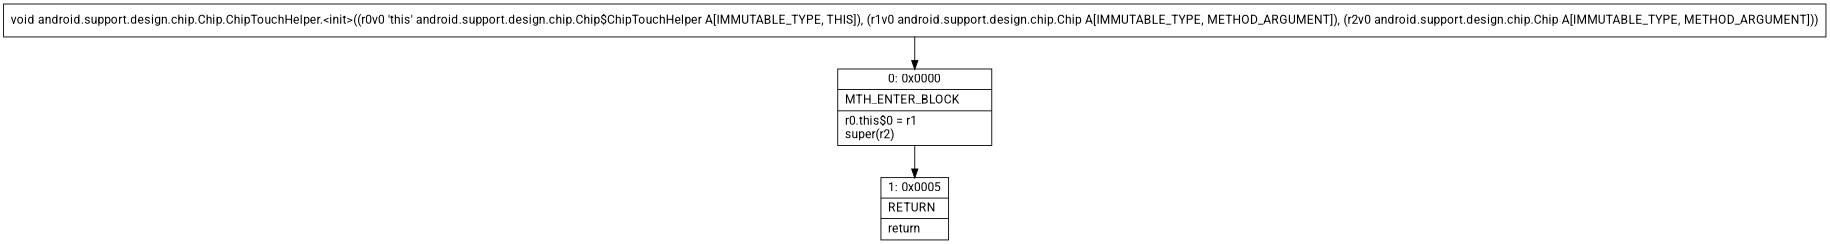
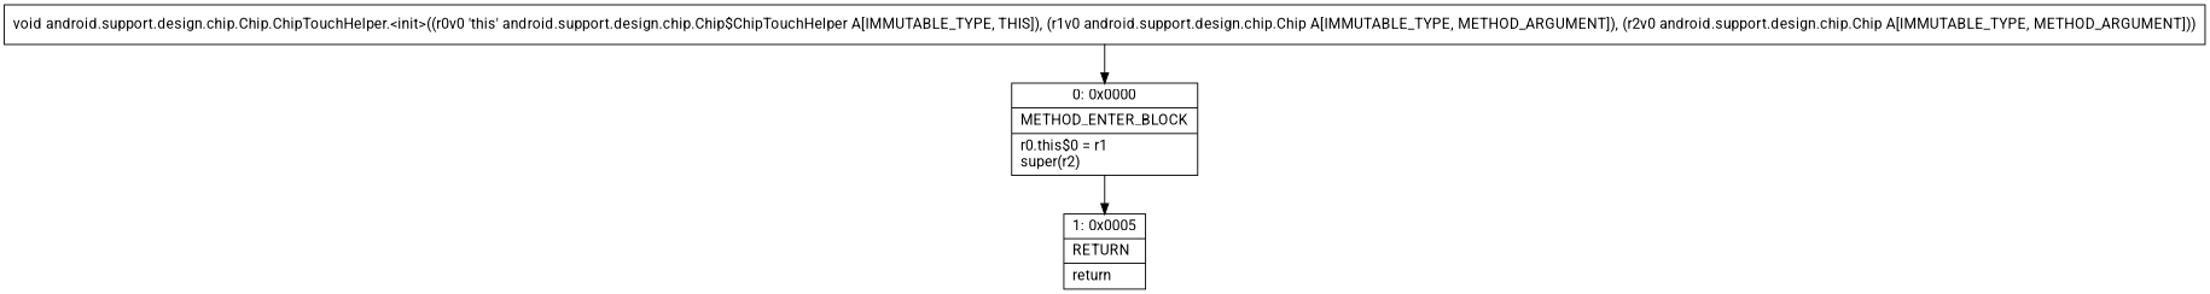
  digraph {
    fontname=Roboto
    node [shape=record fontname=Roboto]
    edge [fontname=Roboto]
-   n1 [label="{0\:\ 0x0000|MTH_ENTER_BLOCK\l|r0.this$0 = r1\lsuper(r2)\l}"]
+   n1 [label="{0\:\ 0x0000|METHOD_ENTER_BLOCK\l|r0.this$0 = r1\lsuper(r2)\l}"]
    n2 [label="{1\:\ 0x0005|RETURN\l|return\l}"]
    n3 [label="{void android.support.design.chip.Chip.ChipTouchHelper.\<init\>((r0v0 'this' android.support.design.chip.Chip$ChipTouchHelper A[IMMUTABLE_TYPE, THIS]), (r1v0 android.support.design.chip.Chip A[IMMUTABLE_TYPE, METHOD_ARGUMENT]), (r2v0 android.support.design.chip.Chip A[IMMUTABLE_TYPE, METHOD_ARGUMENT])) }"]
    n1 -> n2
    n3 -> n1
  }
